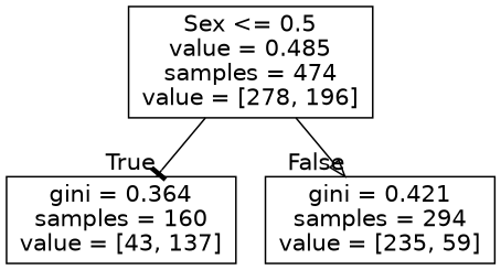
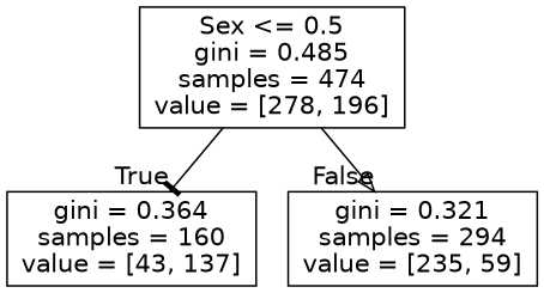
  digraph {
    fontname="DejaVu Sans"
    node [fontname="DejaVu Sans" shape=box]
    edge [fontname="DejaVu Sans" labeldistance=2.5]
-   n1 [label="Sex <= 0.5\nvalue = 0.485\nsamples = 474\nvalue = [278, 196]"]
+   n1 [label="Sex <= 0.5\ngini = 0.485\nsamples = 474\nvalue = [278, 196]"]
    n2 [label="gini = 0.364\nsamples = 160\nvalue = [43, 137]"]
-   n3 [label="gini = 0.421\nsamples = 294\nvalue = [235, 59]"]
+   n3 [label="gini = 0.321\nsamples = 294\nvalue = [235, 59]"]
    n1 -> n2 [arrowhead=tee headlabel=True labelangle=45]
    n1 -> n3 [arrowhead=onormal headlabel=False labelangle=-45]
  }
